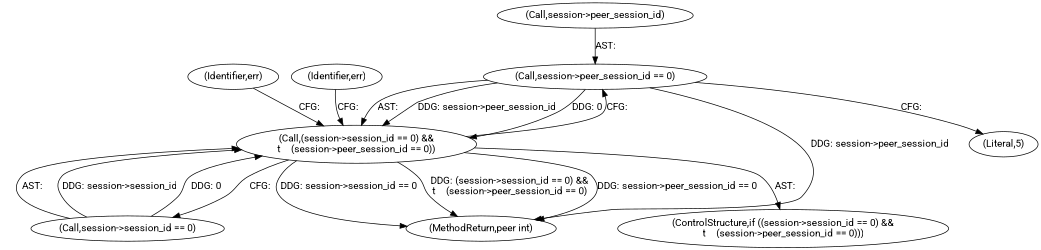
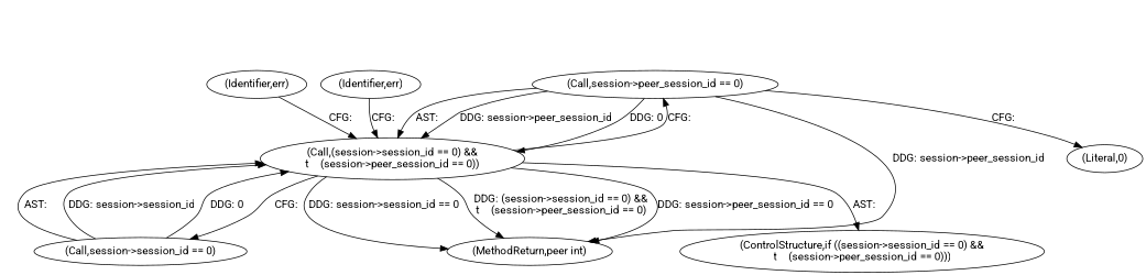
  digraph {
    fontname=Roboto
    node [fontname=Roboto]
    edge [fontname=Roboto]
    n1 [label="(Call,session->peer_session_id == 0)"]
    n2 [label="(Call,(session->session_id == 0) &&\n\t    (session->peer_session_id == 0))"]
    n3 [label="(MethodReturn,peer int)"]
-   n4 [label="(Literal,5)"]
+   n4 [label="(Literal,0)"]
    n5 [label="(Call,session->session_id == 0)"]
    n6 [label="(ControlStructure,if ((session->session_id == 0) &&\n\t    (session->peer_session_id == 0)))"]
    n7 [label="(Identifier,err)"]
-   n8 [label="(Call,session->peer_session_id)"]
    n9 [label="(Identifier,err)"]
    n1 -> n2 [label="AST: "]
    n1 -> n2 [label="DDG: session->peer_session_id"]
    n1 -> n2 [label="DDG: 0"]
    n1 -> n3 [label="DDG: session->peer_session_id"]
    n1 -> n4 [label="CFG: "]
    n2 -> n1 [label="CFG: "]
    n2 -> n3 [label="DDG: session->peer_session_id == 0"]
    n2 -> n3 [label="DDG: session->session_id == 0"]
    n2 -> n3 [label="DDG: (session->session_id == 0) &&\n\t    (session->peer_session_id == 0)"]
    n2 -> n5 [label="CFG: "]
    n2 -> n6 [label="AST: "]
    n5 -> n2 [label="AST: "]
    n5 -> n2 [label="DDG: session->session_id"]
    n5 -> n2 [label="DDG: 0"]
    n7 -> n2 [label="CFG: "]
-   n8 -> n1 [label="AST: "]
    n9 -> n2 [label="CFG: "]
  }
